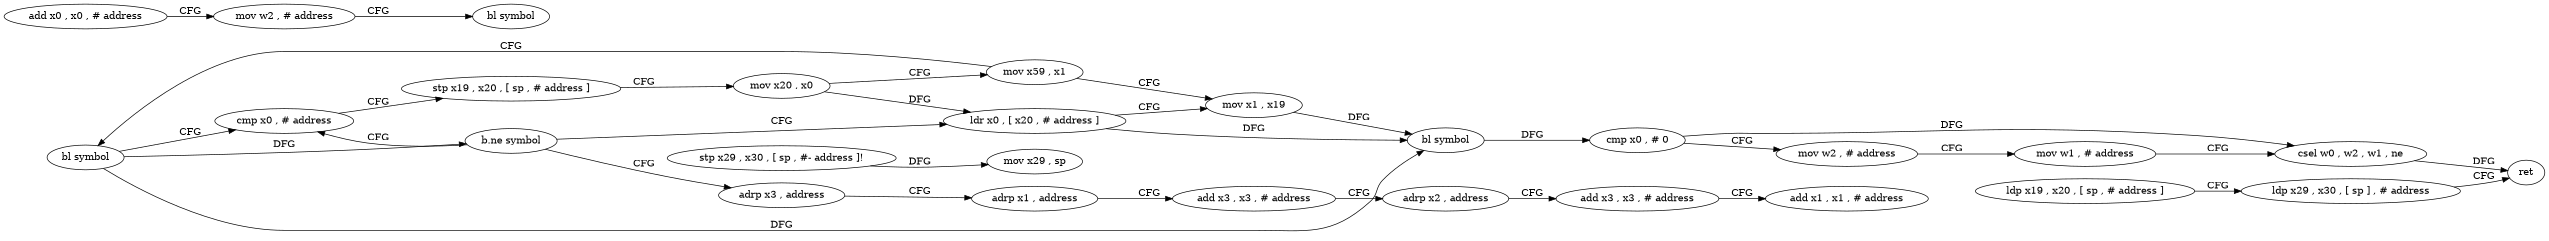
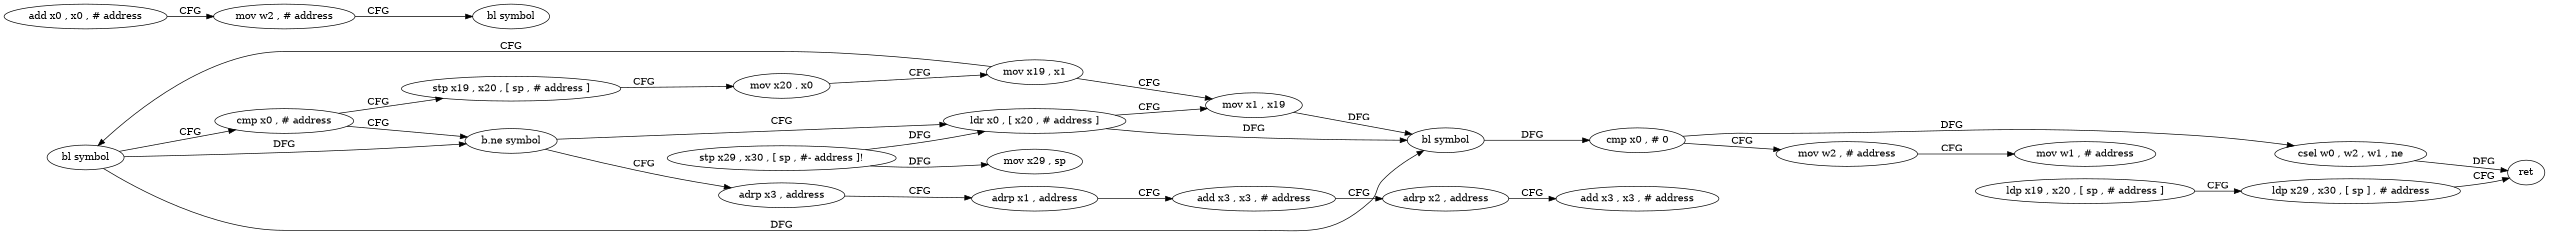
  digraph {
    rankdir=LR
    n1 [label="stp x29 , x30 , [ sp , #- address ]!"]
    n2 [label="mov x29 , sp"]
    n3 [label="stp x19 , x20 , [ sp , # address ]"]
    n4 [label="mov x20 , x0"]
-   n5 [label="mov x59 , x1"]
+   n5 [label="mov x19 , x1"]
    n6 [label="ldr x0 , [ x20 , # address ]"]
    n7 [label="bl symbol"]
    n8 [label="mov x1 , x19"]
    n9 [label="bl symbol"]
    n10 [label="cmp x0 , # address"]
    n11 [label="b.ne symbol"]
    n12 [label="adrp x3 , address"]
    n13 [label="cmp x0 , # 0"]
    n14 [label="adrp x1 , address"]
    n15 [label="add x3 , x3 , # address"]
    n16 [label="adrp x2 , address"]
    n17 [label="add x3 , x3 , # address"]
-   n18 [label="add x1 , x1 , # address"]
    n19 [label="add x0 , x0 , # address"]
    n20 [label="mov w2 , # address"]
    n21 [label="bl symbol"]
    n22 [label="mov w2 , # address"]
    n23 [label="csel w0 , w2 , w1 , ne"]
    n24 [label="mov w1 , # address"]
    n25 [label=ret]
    n26 [label="ldp x19 , x20 , [ sp , # address ]"]
    n27 [label="ldp x29 , x30 , [ sp ] , # address"]
    n1 -> n2 [label=DFG]
    n3 -> n4 [label=CFG]
    n4 -> n5 [label=CFG]
-   n4 -> n6 [label=DFG]
+   n1 -> n6 [label=DFG]
    n5 -> n7 [label=CFG]
    n5 -> n8 [label=CFG]
    n6 -> n8 [label=CFG]
    n6 -> n9 [label=DFG]
    n7 -> n9 [label=DFG]
    n7 -> n10 [label=CFG]
    n7 -> n11 [label=DFG]
    n8 -> n9 [label=DFG]
    n9 -> n13 [label=DFG]
    n10 -> n3 [label=CFG]
-   n11 -> n10 [label=CFG]
+   n10 -> n11 [label=CFG]
    n11 -> n6 [label=CFG]
    n11 -> n12 [label=CFG]
    n12 -> n14 [label=CFG]
    n13 -> n22 [label=CFG]
    n13 -> n23 [label=DFG]
    n14 -> n15 [label=CFG]
    n15 -> n16 [label=CFG]
    n16 -> n17 [label=CFG]
-   n17 -> n18 [label=CFG]
    n19 -> n20 [label=CFG]
    n20 -> n21 [label=CFG]
    n22 -> n24 [label=CFG]
    n23 -> n25 [label=DFG]
-   n24 -> n23 [label=CFG]
    n26 -> n27 [label=CFG]
    n27 -> n25 [label=CFG]
  }
